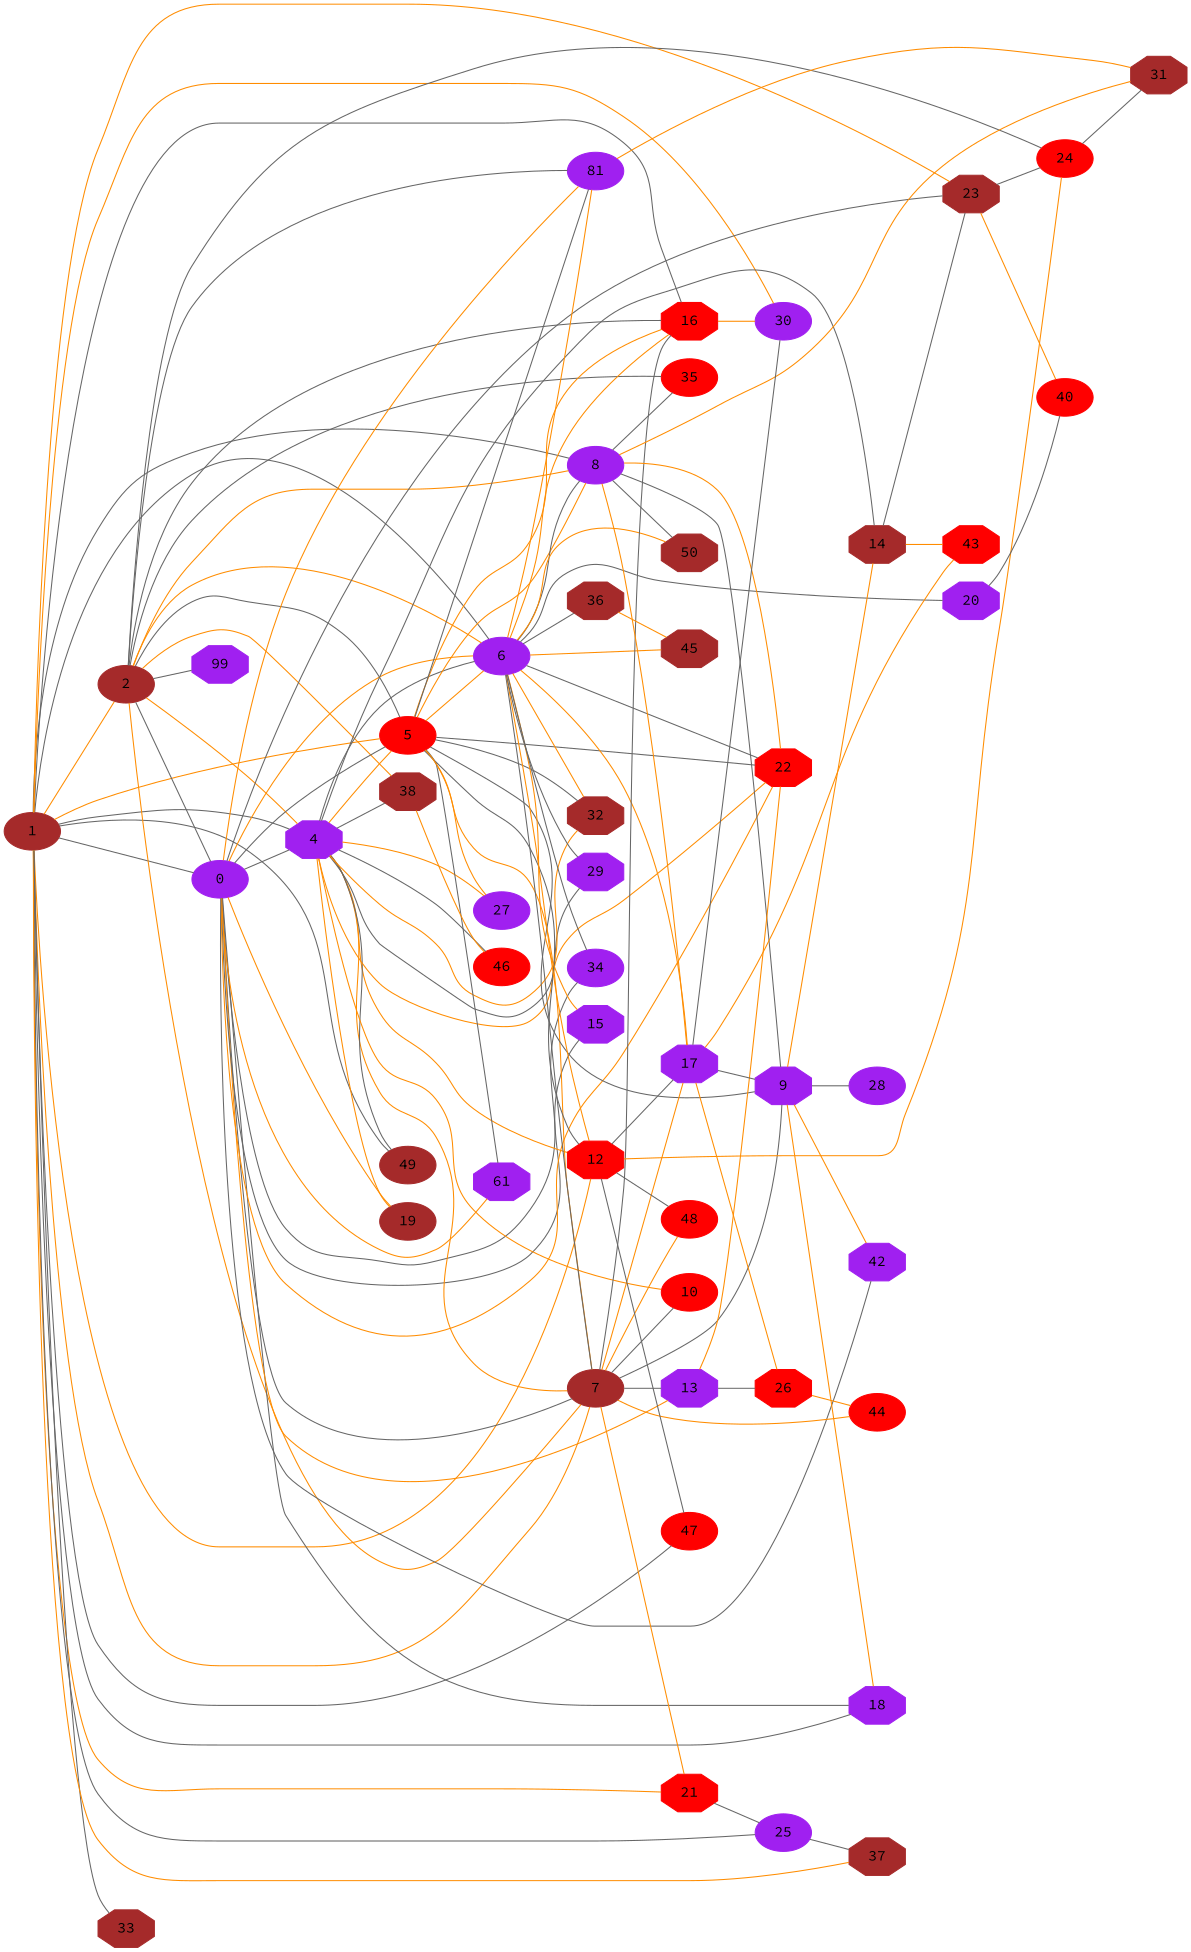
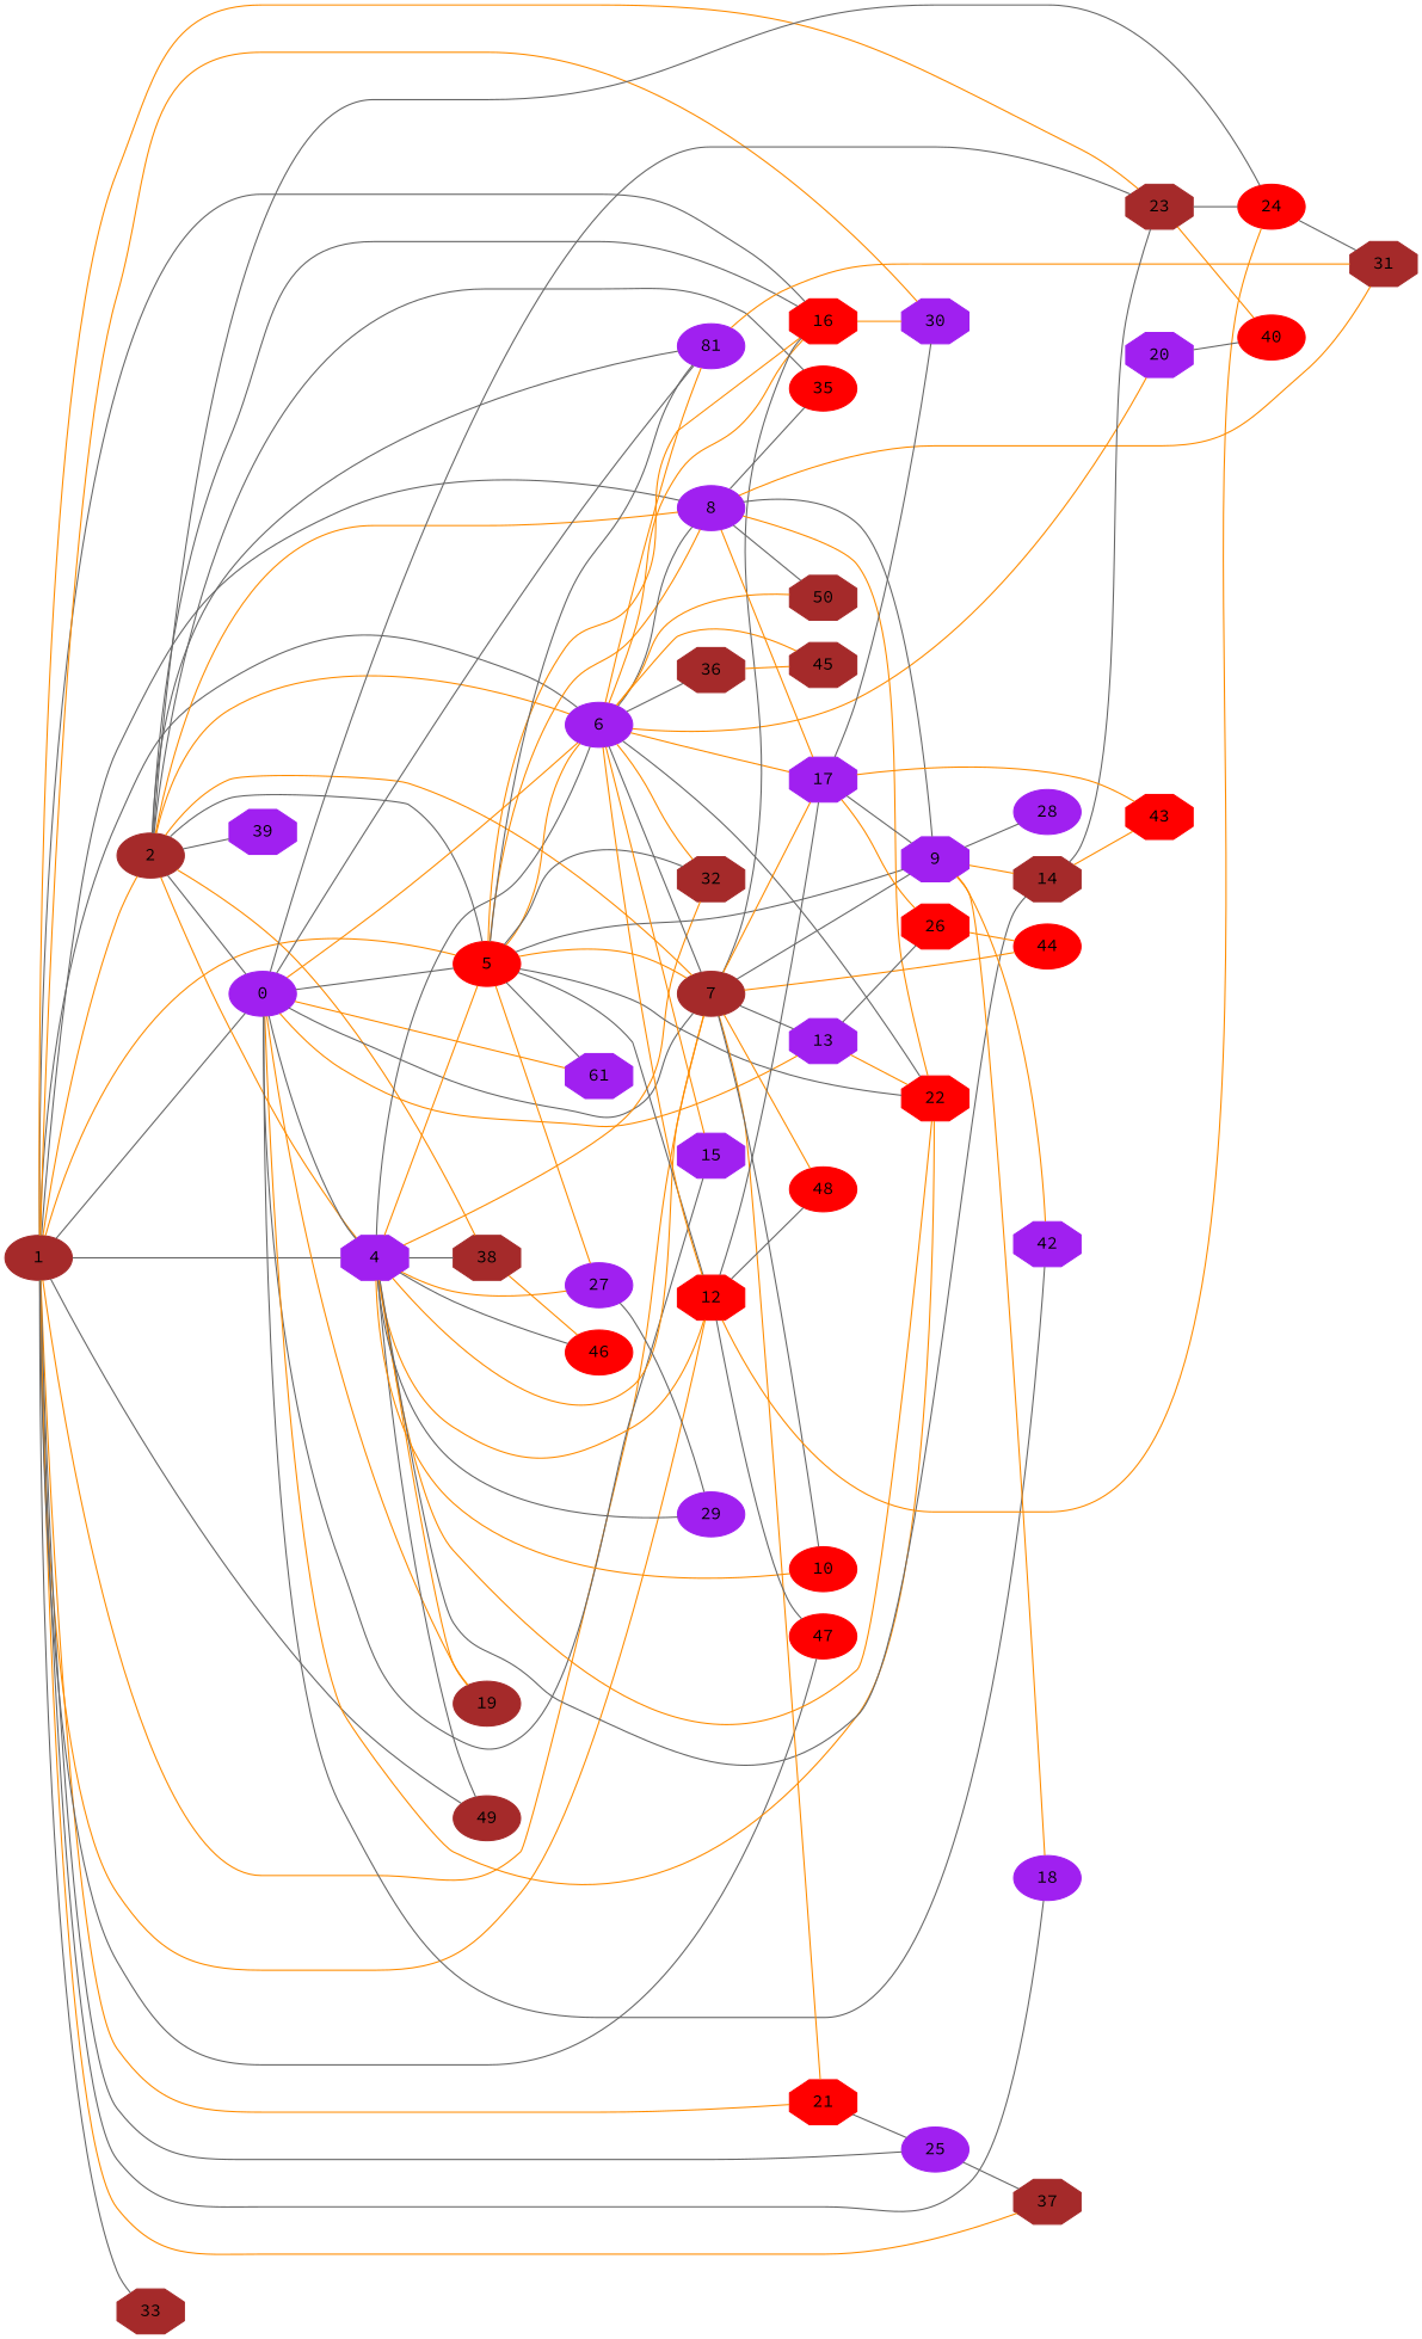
  graph {
    fontname="Source Code Pro"
    rankdir=LR
    node [color=purple fontname="Source Code Pro" shape=ellipse style=filled]
    edge [color=gray40 fontname="Source Code Pro" weight=1.0]
    1 [color=brown]
    2 [color=brown]
    n3 [label=0]
    4 [shape=octagon]
    5 [color=red]
    6
    7 [color=brown]
    8
    12 [color=red shape=octagon]
    16 [color=red shape=octagon]
-   18 [shape=octagon]
+   18
    21 [color=red shape=octagon]
    23 [color=brown shape=octagon]
    25
-   30
+   30 [shape=octagon]
    33 [color=brown shape=octagon]
    37 [color=brown shape=octagon]
    47 [color=red]
    49 [color=brown]
    n20 [label=81]
    24 [color=red]
    35 [color=red]
    38 [color=brown shape=octagon]
-   39 [shape=octagon label=99]
+   39 [shape=octagon]
    13 [shape=octagon]
    15 [shape=octagon]
    19 [color=brown]
    22 [color=red shape=octagon]
-   34
    n30 [label=61 shape=octagon]
    42 [shape=octagon]
    10 [color=red]
    14 [color=brown shape=octagon]
    27
-   29 [shape=octagon]
+   29
    32 [color=brown shape=octagon]
    46 [color=red]
    9 [shape=octagon]
    17 [shape=octagon]
    20 [shape=octagon]
    36 [color=brown shape=octagon]
    45 [color=brown shape=octagon]
    50 [color=brown shape=octagon]
    44 [color=red]
    48 [color=red]
    31 [color=brown shape=octagon]
    40 [color=red]
    26 [color=red shape=octagon]
    43 [color=red shape=octagon]
    28
    1 -- 2 [color=darkorange weight=2.0]
    1 -- n3 [weight=2.0]
    1 -- 4 [weight=2.0]
    1 -- 5 [color=darkorange weight=2.0]
    1 -- 6
    1 -- 7 [color=darkorange weight=2.0]
    1 -- 8
    1 -- 12 [color=darkorange]
    1 -- 16
    1 -- 18
    1 -- 21 [color=darkorange]
    1 -- 23 [color=darkorange]
    1 -- 25
    1 -- 30 [color=darkorange]
    1 -- 33
    1 -- 37 [color=darkorange]
    1 -- 47
    1 -- 49
    2 -- n3 [weight=9.0]
    2 -- 4 [color=darkorange weight=2.0]
    2 -- 5 [weight=2.0]
    2 -- 6 [color=darkorange weight=3.0]
    2 -- 7 [color=darkorange]
    2 -- 8 [color=darkorange weight=3.0]
    2 -- 16
    2 -- n20
    2 -- 24
    2 -- 35
    2 -- 38 [color=darkorange]
    2 -- 39
    n3 -- 4 [weight=4.0]
    n3 -- 5 [weight=4.0]
    n3 -- 6 [color=darkorange weight=2.0]
    n3 -- 7 [weight=2.0]
-   n3 -- 18
    n3 -- 23
-   n3 -- n20 [color=darkorange]
+   n3 -- n20
    n3 -- 13 [color=darkorange]
    n3 -- 15
    n3 -- 19 [color=darkorange]
    n3 -- 22 [color=darkorange]
-   n3 -- 34
    n3 -- n30 [color=darkorange]
    n3 -- 42
    4 -- 5 [color=darkorange weight=4.0]
    4 -- 6 [weight=2.0]
    4 -- 7 [color=darkorange weight=3.0]
    4 -- 12 [color=darkorange]
    4 -- 49
    4 -- 38
    4 -- 19 [color=darkorange]
    4 -- 22 [color=darkorange]
    4 -- 10 [color=darkorange]
    4 -- 14
    4 -- 27 [color=darkorange weight=2.0]
    4 -- 29
    4 -- 32 [color=darkorange]
    4 -- 46
    5 -- 6 [color=darkorange weight=2.0]
    5 -- 7 [color=darkorange weight=2.0]
    5 -- 8 [color=darkorange weight=8.0]
    5 -- 12
    5 -- 16 [color=darkorange]
    5 -- n20 [weight=2.0]
    5 -- 22 [weight=9.0]
    5 -- n30 [weight=2.0]
    5 -- 27 [color=darkorange]
    5 -- 32
    5 -- 9
    6 -- 7 [weight=2.0]
    6 -- 8
    6 -- 12 [color=darkorange]
    6 -- 16 [color=darkorange]
    6 -- n20 [color=darkorange]
    6 -- 15 [color=darkorange weight=2.0]
    6 -- 22 [weight=2.0]
-   6 -- 34
-   6 -- 29
+   27 -- 29
    6 -- 32 [color=darkorange]
    6 -- 17 [color=darkorange]
-   6 -- 20
+   6 -- 20 [color=darkorange]
    6 -- 36
    6 -- 45 [color=darkorange]
    6 -- 50 [color=darkorange]
    7 -- 16
    7 -- 21 [color=darkorange]
    7 -- 13
    7 -- 10
    7 -- 9
    7 -- 17 [color=darkorange]
    7 -- 44 [color=darkorange]
    7 -- 48 [color=darkorange]
    8 -- 35
    8 -- 22 [color=darkorange weight=3.0]
    8 -- 9
    8 -- 17 [color=darkorange]
    8 -- 50
    8 -- 31 [color=darkorange]
    12 -- 47
    12 -- 24 [color=darkorange]
    12 -- 17
    12 -- 48
    16 -- 30 [color=darkorange]
    21 -- 25
    23 -- 24
    23 -- 40 [color=darkorange]
    25 -- 37
    n20 -- 31 [color=darkorange]
    24 -- 31
    38 -- 46 [color=darkorange]
    13 -- 22 [color=darkorange]
    13 -- 26
    14 -- 23
    14 -- 43 [color=darkorange]
    9 -- 18 [color=darkorange]
    9 -- 42 [color=darkorange]
    9 -- 14 [color=darkorange weight=2.0]
    9 -- 28
    17 -- 30
    17 -- 9
    17 -- 26 [color=darkorange]
    17 -- 43 [color=darkorange]
    20 -- 40
    36 -- 45 [color=darkorange]
    26 -- 44 [color=darkorange]
  }
